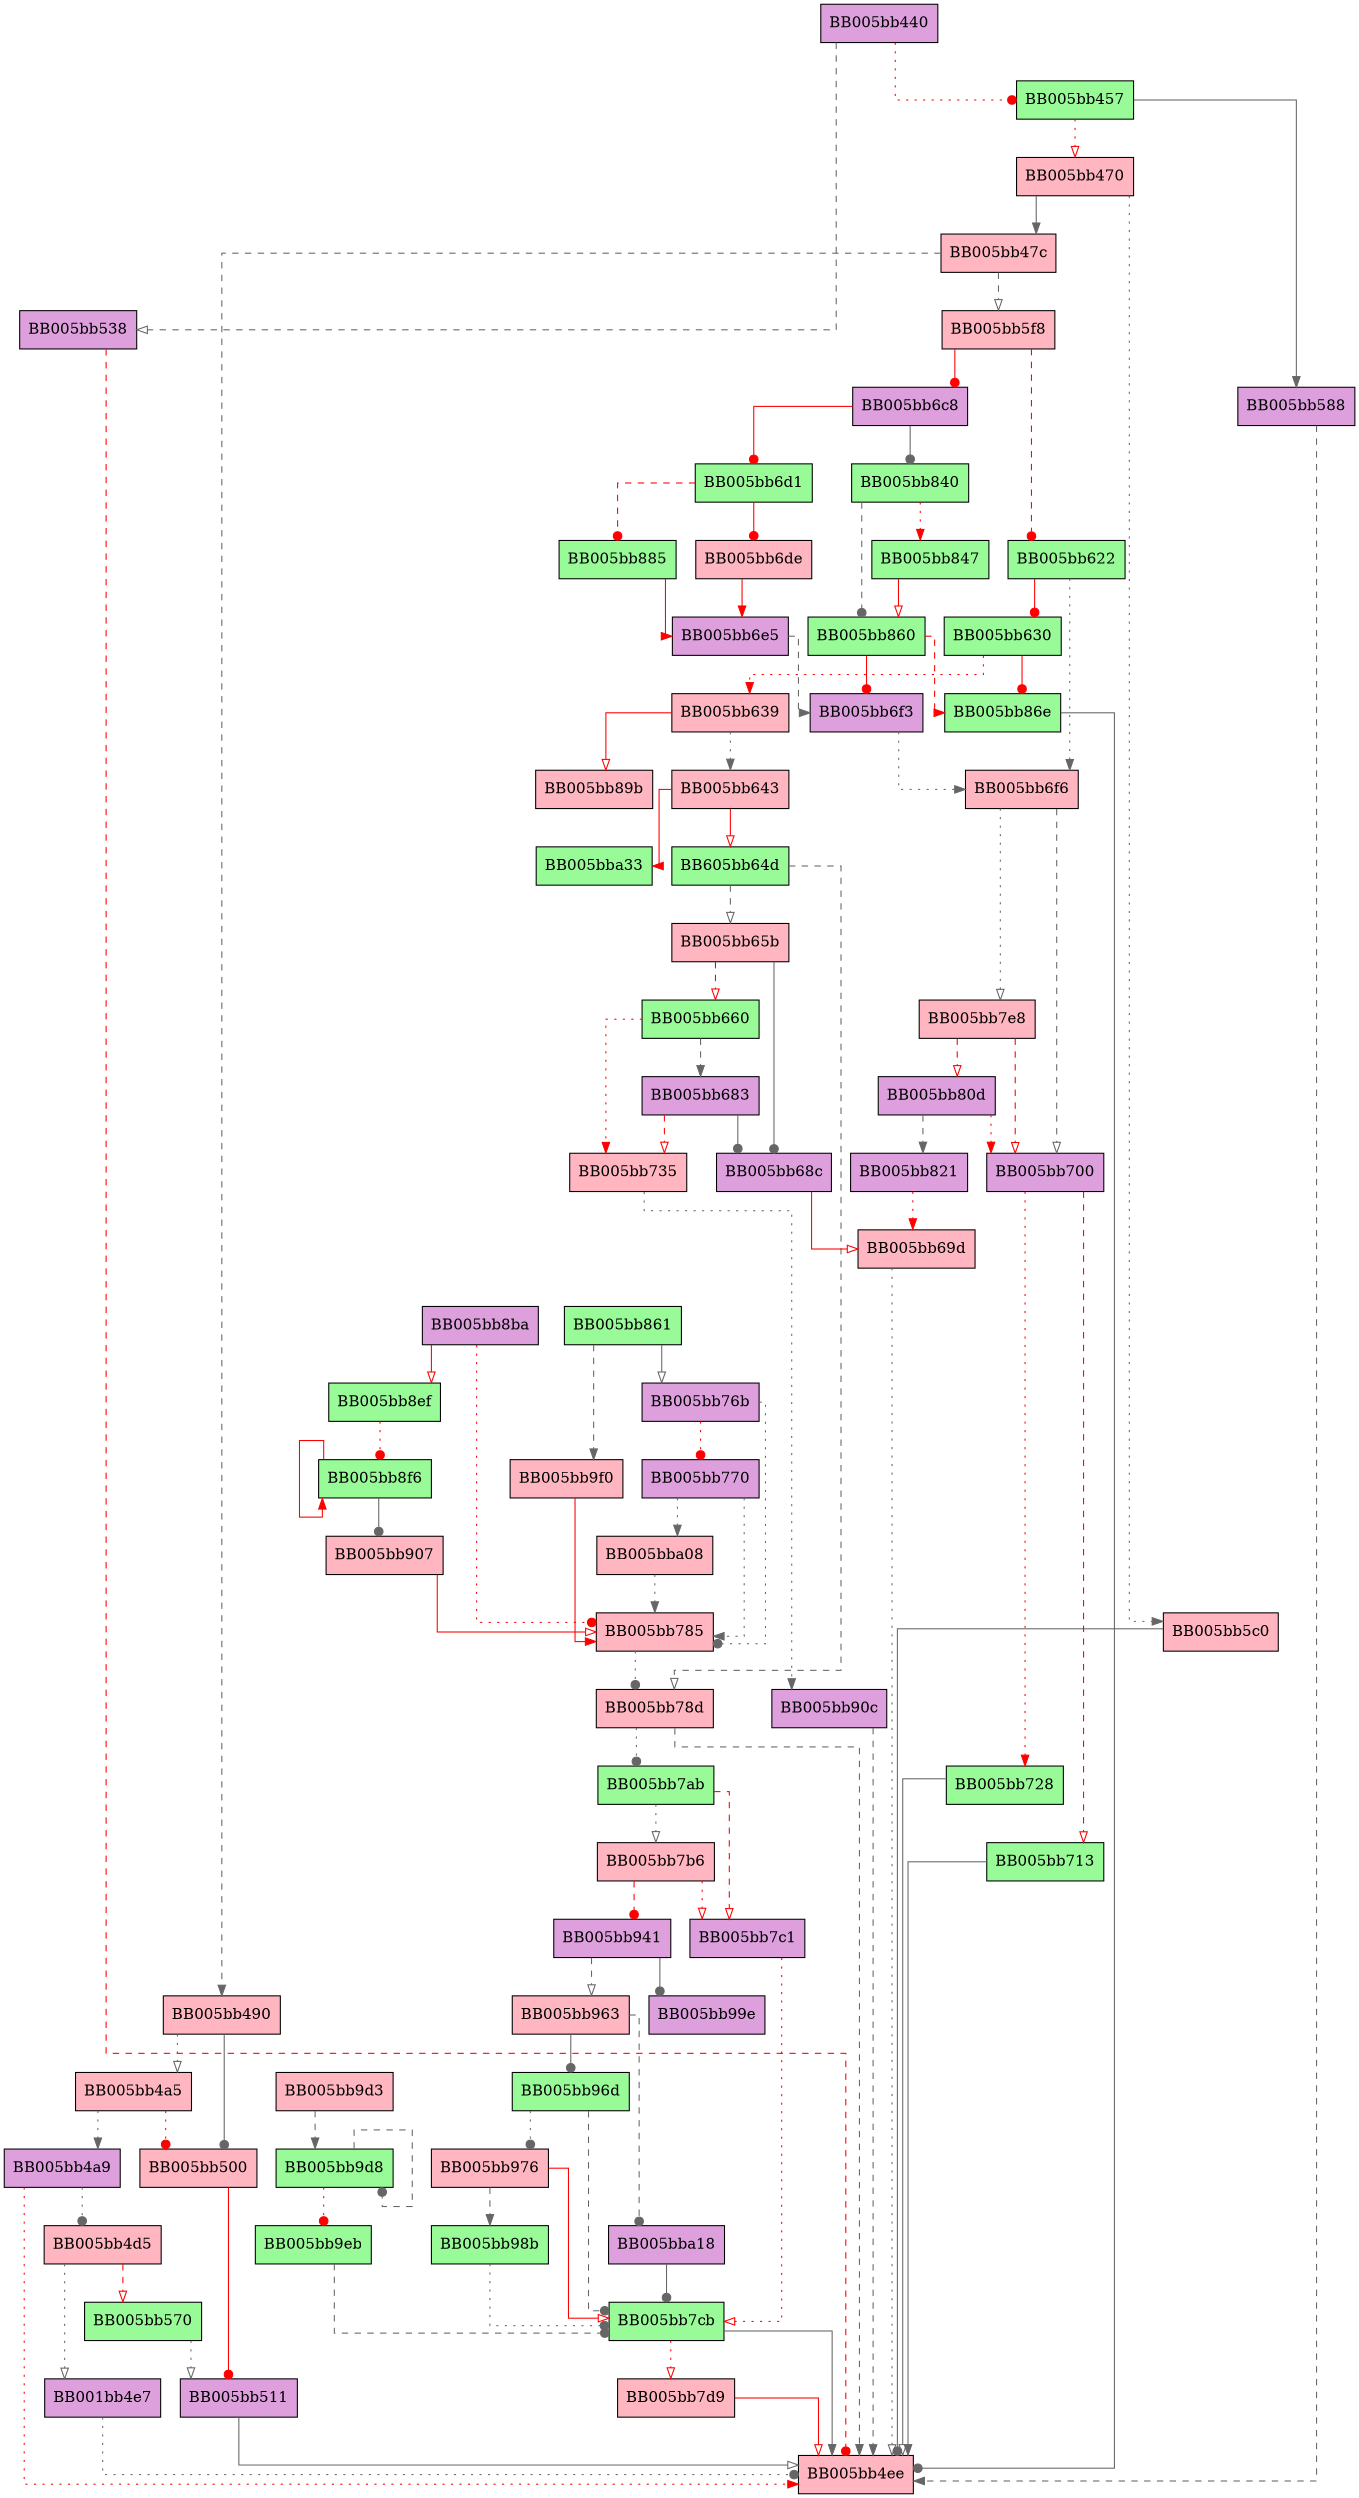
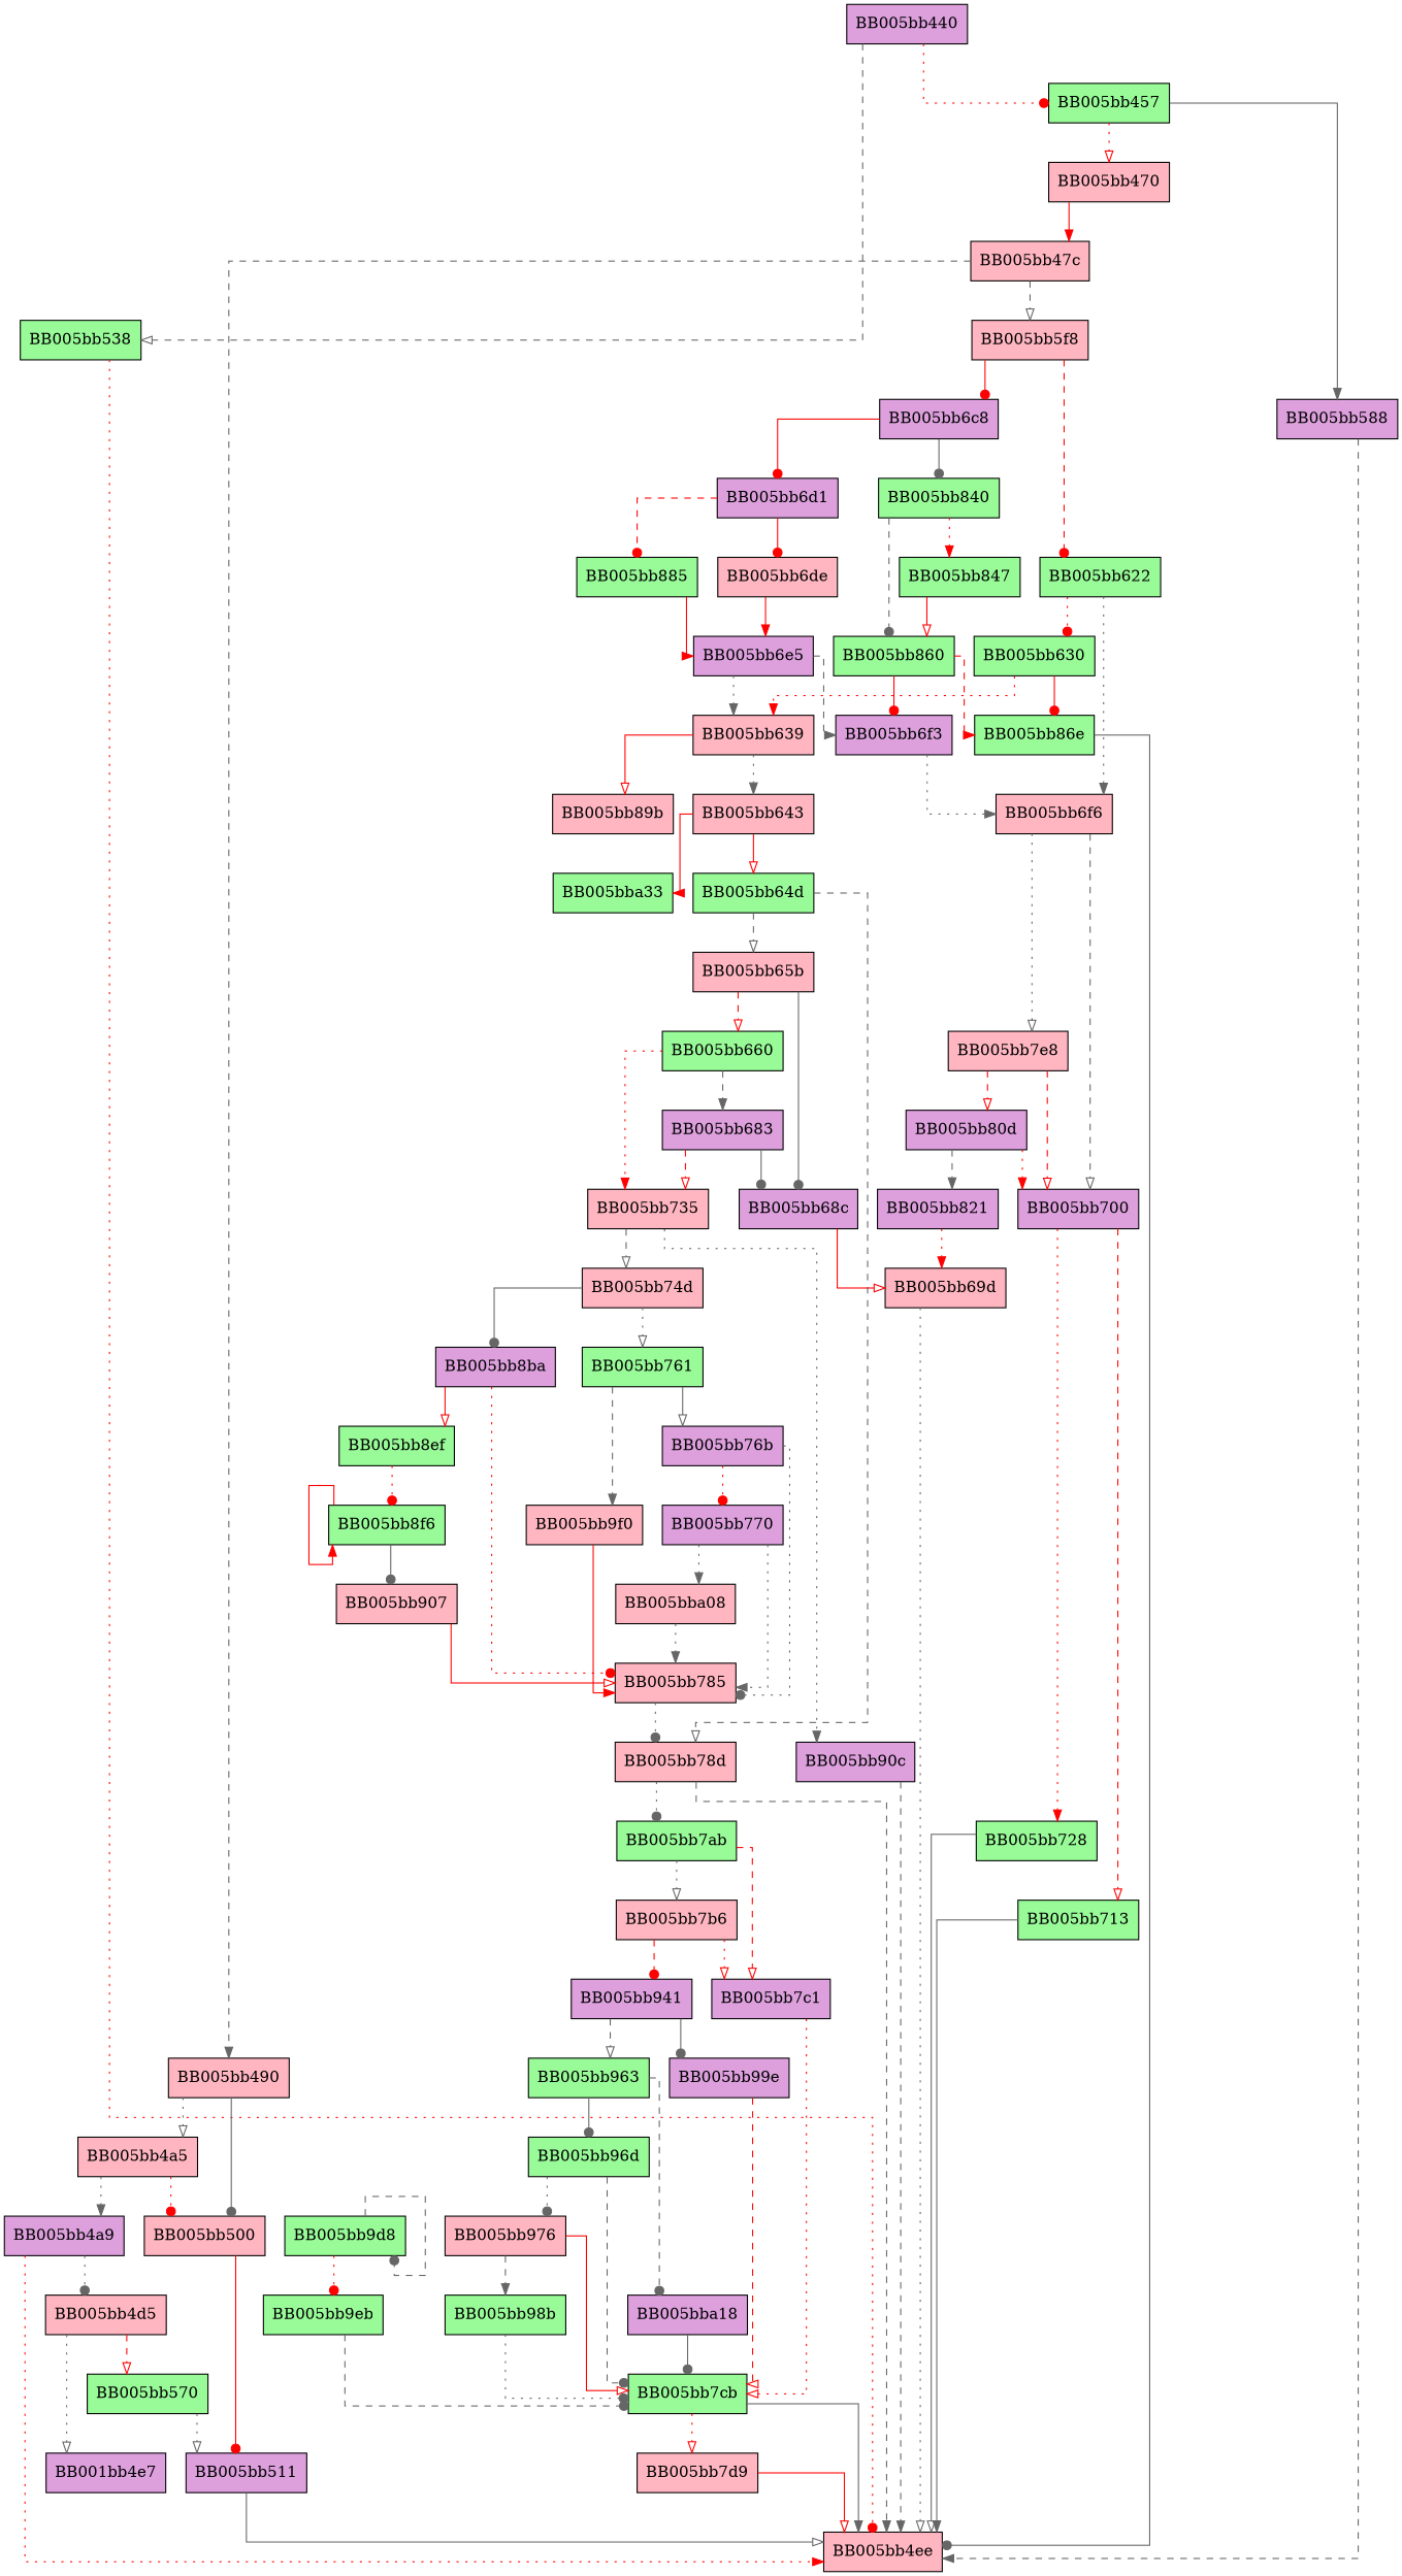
  digraph {
    splines=ortho
    node [fillcolor=lightpink shape=box style=filled]
    edge [arrowhead=dot color=gray40 style=dotted]
    BB005bb440 [fillcolor=plum]
-   BB005bb538 [fillcolor=plum]
+   BB005bb538 [fillcolor=palegreen]
    BB005bb457 [fillcolor=palegreen]
    BB005bb4ee
    BB005bb588 [fillcolor=plum]
    BB005bb470
-   BB005bb5c0
    BB005bb47c
    BB005bb5f8
    BB005bb490
    BB005bb6c8 [fillcolor=plum]
    BB005bb622 [fillcolor=palegreen]
    BB005bb500
    BB005bb4a5
    BB005bb840 [fillcolor=palegreen]
-   BB005bb6d1 [fillcolor=palegreen]
+   BB005bb6d1 [fillcolor=plum]
    BB005bb6f6
    BB005bb630 [fillcolor=palegreen]
    BB005bb511 [fillcolor=plum]
    BB005bb4a9 [fillcolor=plum]
    BB005bb4d5
    BB005bb570 [fillcolor=palegreen]
    n23 [fillcolor=plum label=BB001bb4e7]
    BB005bb860 [fillcolor=palegreen]
    BB005bb847 [fillcolor=palegreen]
    BB005bb885 [fillcolor=palegreen]
    BB005bb6de
    BB005bb7e8
    BB005bb700 [fillcolor=plum]
    BB005bb86e [fillcolor=palegreen]
    BB005bb639
    BB005bb80d [fillcolor=plum]
    BB005bb728 [fillcolor=palegreen]
    BB005bb713 [fillcolor=palegreen]
    BB005bb89b
    BB005bb643
    BB005bba33 [fillcolor=palegreen]
-   BB005bb64d [fillcolor=palegreen label=BB605bb64d]
+   BB005bb64d [fillcolor=palegreen]
    BB005bb78d
    BB005bb65b
    BB005bb7ab [fillcolor=palegreen]
    BB005bb68c [fillcolor=plum]
    BB005bb660 [fillcolor=palegreen]
    BB005bb7c1 [fillcolor=plum]
    BB005bb7b6
    BB005bb69d
    BB005bb735
    BB005bb683 [fillcolor=plum]
    BB005bb90c [fillcolor=plum]
+   BB005bb74d
    BB005bb8ba [fillcolor=plum]
-   BB005bb761 [fillcolor=palegreen label=BB005bb861]
+   BB005bb761 [fillcolor=palegreen]
    BB005bb6f3 [fillcolor=plum]
    BB005bb6e5 [fillcolor=plum]
    BB005bb821 [fillcolor=plum]
    BB005bb785
    BB005bb8ef [fillcolor=palegreen]
    BB005bb9f0
    BB005bb76b [fillcolor=plum]
    BB005bb8f6 [fillcolor=palegreen]
    BB005bb770 [fillcolor=plum]
    BB005bba08
    BB005bb7cb [fillcolor=palegreen]
    BB005bb941 [fillcolor=plum]
    BB005bb7d9
    BB005bb99e [fillcolor=plum]
-   BB005bb963
+   BB005bb963 [fillcolor=palegreen]
    BB005bba18 [fillcolor=plum]
    BB005bb96d [fillcolor=palegreen]
    BB005bb907
    BB005bb9d8 [fillcolor=palegreen]
-   BB005bb9d3
    BB005bb976
    BB005bb98b [fillcolor=palegreen]
    BB005bb9eb [fillcolor=palegreen]
    BB005bb440 -> BB005bb538 [arrowhead=onormal style=dashed]
    BB005bb440 -> BB005bb457 [color=red]
-   BB005bb538 -> BB005bb4ee [color=red style=dashed]
+   BB005bb538 -> BB005bb4ee [color=red]
    BB005bb457 -> BB005bb588 [arrowhead=normal style=solid]
    BB005bb457 -> BB005bb470 [arrowhead=onormal color=red]
    BB005bb588 -> BB005bb4ee [arrowhead=normal style=dashed]
-   BB005bb470 -> BB005bb5c0 [arrowhead=normal]
-   BB005bb470 -> BB005bb47c [arrowhead=normal style=solid]
-   BB005bb5c0 -> BB005bb4ee [style=solid]
+   BB005bb470 -> BB005bb47c [arrowhead=normal color=red style=solid]
    BB005bb47c -> BB005bb5f8 [arrowhead=onormal style=dashed]
    BB005bb47c -> BB005bb490 [arrowhead=normal style=dashed]
    BB005bb5f8 -> BB005bb6c8 [color=red style=solid]
    BB005bb5f8 -> BB005bb622 [color=red style=dashed]
    BB005bb490 -> BB005bb500 [style=solid]
    BB005bb490 -> BB005bb4a5 [arrowhead=onormal]
    BB005bb6c8 -> BB005bb840 [style=solid]
    BB005bb6c8 -> BB005bb6d1 [color=red style=solid]
    BB005bb622 -> BB005bb6f6 [arrowhead=normal]
-   BB005bb622 -> BB005bb630 [color=red style=solid]
+   BB005bb622 -> BB005bb630 [color=red]
    BB005bb500 -> BB005bb511 [color=red style=solid]
    BB005bb4a5 -> BB005bb500 [color=red]
    BB005bb4a5 -> BB005bb4a9 [arrowhead=normal]
    BB005bb840 -> BB005bb860 [style=dashed]
    BB005bb840 -> BB005bb847 [arrowhead=normal color=red]
    BB005bb6d1 -> BB005bb885 [color=red style=dashed]
    BB005bb6d1 -> BB005bb6de [color=red style=solid]
    BB005bb6f6 -> BB005bb7e8 [arrowhead=onormal]
    BB005bb6f6 -> BB005bb700 [arrowhead=onormal style=dashed]
    BB005bb630 -> BB005bb86e [color=red style=solid]
    BB005bb630 -> BB005bb639 [arrowhead=normal color=red]
    BB005bb511 -> BB005bb4ee [arrowhead=onormal style=solid]
    BB005bb4a9 -> BB005bb4ee [arrowhead=normal color=red]
    BB005bb4a9 -> BB005bb4d5
    BB005bb4d5 -> BB005bb570 [arrowhead=onormal color=red style=dashed]
    BB005bb4d5 -> n23 [arrowhead=onormal]
    BB005bb570 -> BB005bb511 [arrowhead=onormal]
-   n23 -> BB005bb4ee
    BB005bb860 -> BB005bb86e [arrowhead=normal color=red style=dashed]
    BB005bb860 -> BB005bb6f3 [color=red style=solid]
    BB005bb847 -> BB005bb860 [arrowhead=onormal color=red style=solid]
    BB005bb885 -> BB005bb6e5 [arrowhead=normal color=red style=solid]
    BB005bb6de -> BB005bb6e5 [arrowhead=normal color=red style=solid]
    BB005bb7e8 -> BB005bb700 [arrowhead=onormal color=red style=dashed]
    BB005bb7e8 -> BB005bb80d [arrowhead=onormal color=red style=dashed]
    BB005bb700 -> BB005bb728 [arrowhead=normal color=red]
    BB005bb700 -> BB005bb713 [arrowhead=onormal color=red style=dashed]
    BB005bb86e -> BB005bb4ee [style=solid]
    BB005bb639 -> BB005bb89b [arrowhead=onormal color=red style=solid]
    BB005bb639 -> BB005bb643 [arrowhead=normal]
    BB005bb80d -> BB005bb700 [arrowhead=normal color=red]
    BB005bb80d -> BB005bb821 [arrowhead=normal style=dashed]
    BB005bb728 -> BB005bb4ee [arrowhead=onormal style=solid]
    BB005bb713 -> BB005bb4ee [arrowhead=normal style=solid]
    BB005bb643 -> BB005bba33 [arrowhead=normal color=red style=solid]
    BB005bb643 -> BB005bb64d [arrowhead=onormal color=red style=solid]
    BB005bb64d -> BB005bb78d [arrowhead=onormal style=dashed]
    BB005bb64d -> BB005bb65b [arrowhead=onormal style=dashed]
    BB005bb78d -> BB005bb4ee [arrowhead=normal style=dashed]
    BB005bb78d -> BB005bb7ab
    BB005bb65b -> BB005bb68c [style=solid]
    BB005bb65b -> BB005bb660 [arrowhead=onormal color=red style=dashed]
    BB005bb7ab -> BB005bb7c1 [arrowhead=onormal color=red style=dashed]
    BB005bb7ab -> BB005bb7b6 [arrowhead=onormal]
    BB005bb68c -> BB005bb69d [arrowhead=onormal color=red style=solid]
    BB005bb660 -> BB005bb735 [arrowhead=normal color=red]
    BB005bb660 -> BB005bb683 [arrowhead=normal style=dashed]
    BB005bb7c1 -> BB005bb7cb [arrowhead=onormal color=red]
    BB005bb7b6 -> BB005bb7c1 [arrowhead=onormal color=red]
    BB005bb7b6 -> BB005bb941 [color=red style=dashed]
    BB005bb69d -> BB005bb4ee [arrowhead=onormal]
    BB005bb735 -> BB005bb90c [arrowhead=normal]
+   BB005bb735 -> BB005bb74d [arrowhead=onormal style=dashed]
    BB005bb683 -> BB005bb68c [style=solid]
    BB005bb683 -> BB005bb735 [arrowhead=onormal color=red style=dashed]
    BB005bb90c -> BB005bb4ee [arrowhead=normal style=dashed]
+   BB005bb74d -> BB005bb8ba [style=solid]
+   BB005bb74d -> BB005bb761 [arrowhead=onormal]
    BB005bb8ba -> BB005bb785 [color=red]
    BB005bb8ba -> BB005bb8ef [arrowhead=onormal color=red style=solid]
    BB005bb761 -> BB005bb9f0 [arrowhead=normal style=dashed]
    BB005bb761 -> BB005bb76b [arrowhead=onormal style=solid]
    BB005bb6f3 -> BB005bb6f6 [arrowhead=normal]
+   BB005bb6e5 -> BB005bb639 [arrowhead=normal]
    BB005bb6e5 -> BB005bb6f3 [arrowhead=normal style=dashed]
    BB005bb821 -> BB005bb69d [arrowhead=normal color=red]
    BB005bb785 -> BB005bb78d
    BB005bb8ef -> BB005bb8f6 [color=red]
    BB005bb9f0 -> BB005bb785 [arrowhead=normal color=red style=solid]
    BB005bb76b -> BB005bb785
    BB005bb76b -> BB005bb770 [color=red]
    BB005bb8f6 -> BB005bb8f6 [arrowhead=normal color=red style=solid]
    BB005bb8f6 -> BB005bb907 [style=solid]
    BB005bb770 -> BB005bb785 [arrowhead=normal]
    BB005bb770 -> BB005bba08 [arrowhead=normal]
    BB005bba08 -> BB005bb785 [arrowhead=normal]
    BB005bb7cb -> BB005bb4ee [arrowhead=normal style=solid]
    BB005bb7cb -> BB005bb7d9 [arrowhead=onormal color=red]
    BB005bb941 -> BB005bb99e [style=solid]
    BB005bb941 -> BB005bb963 [arrowhead=onormal style=dashed]
    BB005bb7d9 -> BB005bb4ee [arrowhead=onormal color=red style=solid]
+   BB005bb99e -> BB005bb7cb [arrowhead=onormal color=red style=dashed]
    BB005bb963 -> BB005bba18 [style=dashed]
    BB005bb963 -> BB005bb96d [style=solid]
    BB005bba18 -> BB005bb7cb [style=solid]
    BB005bb96d -> BB005bb7cb [style=dashed]
    BB005bb96d -> BB005bb976
    BB005bb907 -> BB005bb785 [arrowhead=onormal color=red style=solid]
    BB005bb9d8 -> BB005bb9d8 [style=dashed]
    BB005bb9d8 -> BB005bb9eb [color=red]
-   BB005bb9d3 -> BB005bb9d8 [arrowhead=normal style=dashed]
    BB005bb976 -> BB005bb7cb [arrowhead=onormal color=red style=solid]
    BB005bb976 -> BB005bb98b [arrowhead=normal style=dashed]
    BB005bb98b -> BB005bb7cb
    BB005bb9eb -> BB005bb7cb [style=dashed]
  }
